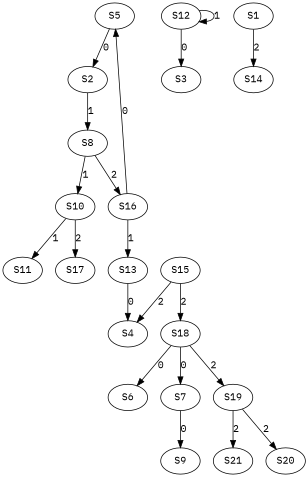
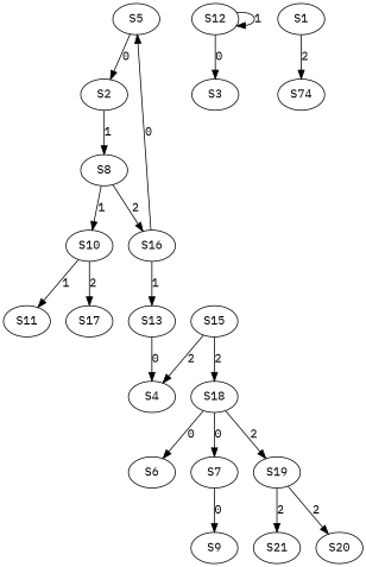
  strict digraph {
    fontname="IBM Plex Mono"
    node [fontname="IBM Plex Mono"]
    edge [fontname="IBM Plex Mono"]
    S5
    S2
    S8
    S16
    S10
    S12
    S3
    S13
    S4
    S15
    S18
    S6
    S7
    S19
    S9
    S20
    S21
    S11
    S17
    S1
-   S14
+   S14 [label=S74]
    S5 -> S2 [label=0]
    S2 -> S8 [label=1]
    S8 -> S16 [label=2]
    S8 -> S10 [label=1]
    S16 -> S5 [label=0]
    S16 -> S13 [label=1]
    S10 -> S11 [label=1]
    S10 -> S17 [label=2]
    S12 -> S12 [label=1]
    S12 -> S3 [label=0]
    S13 -> S4 [label=0]
    S15 -> S4 [label=2]
    S15 -> S18 [label=2]
    S18 -> S6 [label=0]
    S18 -> S7 [label=0]
    S18 -> S19 [label=2]
    S7 -> S9 [label=0]
    S19 -> S20 [label=2]
    S19 -> S21 [label=2]
    S1 -> S14 [label=2]
  }
